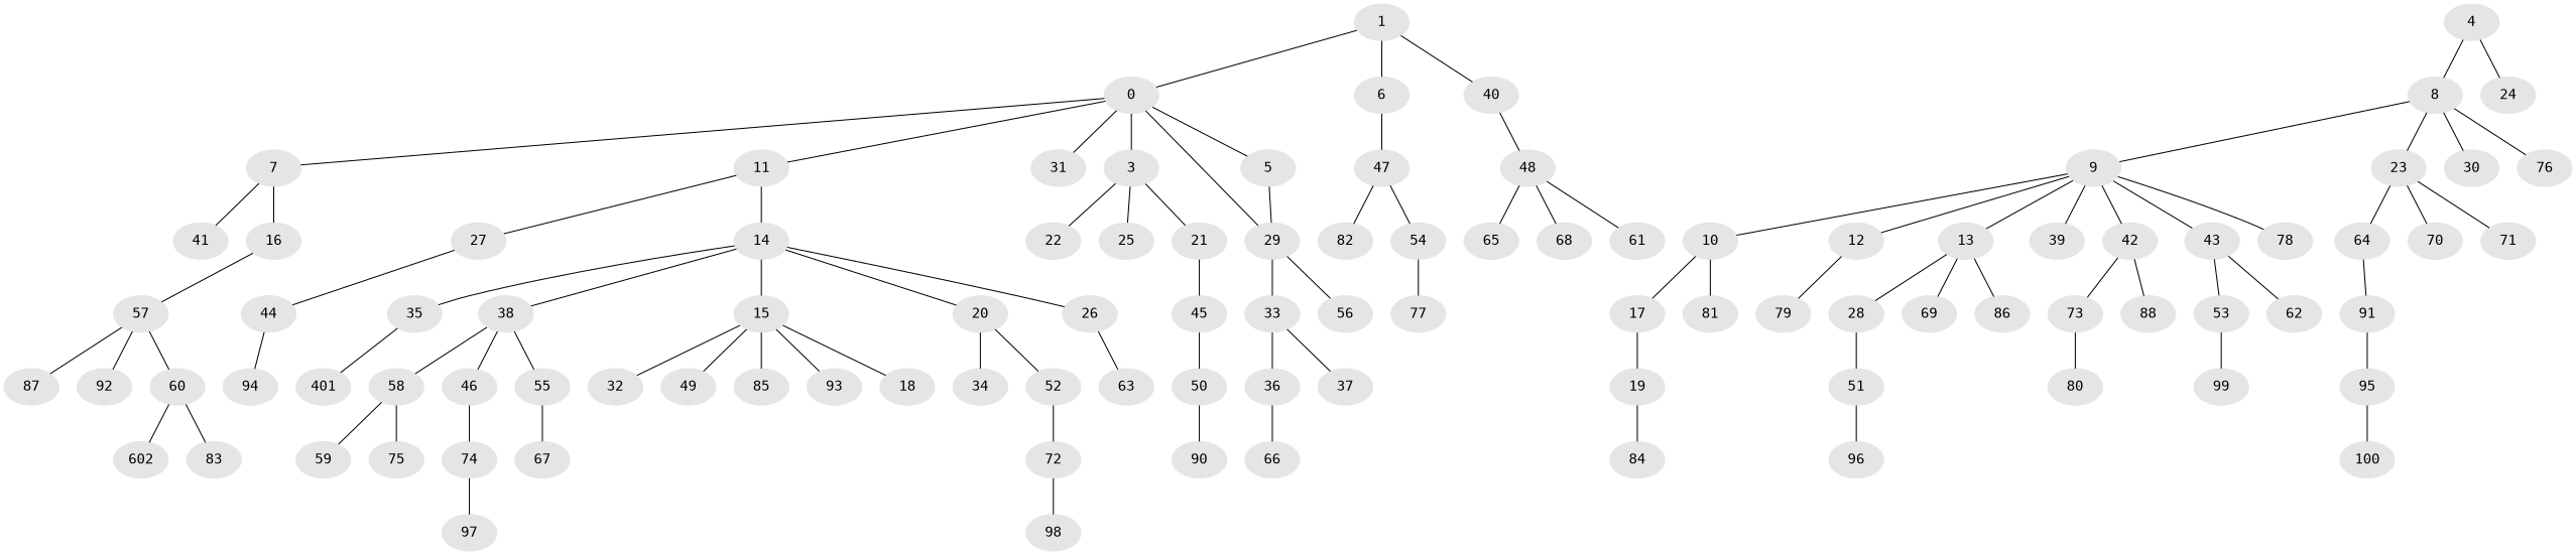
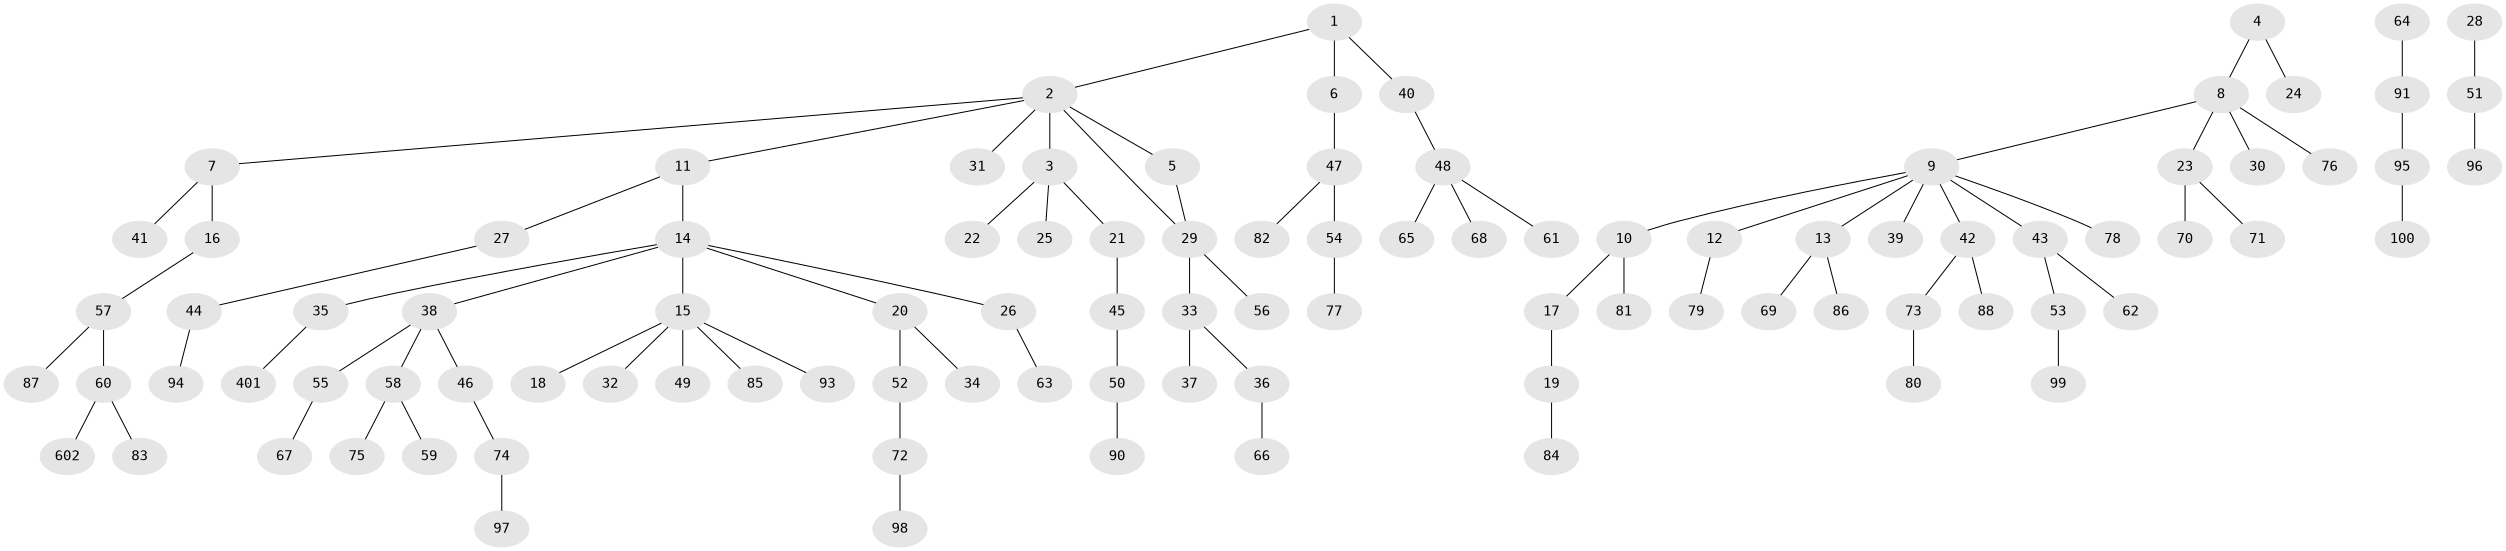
  graph {
    fontname="DejaVu Sans Mono"
    node [color=gray90 fontname="DejaVu Sans Mono" style=filled]
    edge [fontname="DejaVu Sans Mono"]
    1
-   2 [label=0]
+   2
    6
    40
    3
    5
    7
    11
    31
    29
    47
    48
    21
    22
    25
    4
    8
    24
    16
    41
    14
    27
    45
    9
    23
    30
    76
    33
    56
    54
    82
    57
    10
    12
    13
    39
    42
    43
    78
    64
    70
    71
    17
    81
    79
    28
    69
    86
    73
    88
    53
    62
    19
    15
    20
    26
    35
    38
    44
    51
    18
    32
    49
    85
    93
    34
    52
    63
    n69 [label=401]
    46
    55
    58
    60
    87
-   92
    84
    72
    50
    91
    94
    96
    36
    37
    66
    74
    67
    59
    75
    61
    65
    68
    80
    99
    90
    97
    77
    98
    83
    n99 [label=602]
    95
    100
    1 -- 2
    1 -- 6
    1 -- 40
    2 -- 3
    2 -- 5
    2 -- 7
    2 -- 11
    2 -- 31
    2 -- 29
    6 -- 47
    40 -- 48
    3 -- 21
    3 -- 22
    3 -- 25
    5 -- 29
    7 -- 16
    7 -- 41
    11 -- 14
    11 -- 27
    29 -- 33
    29 -- 56
    47 -- 54
    47 -- 82
    48 -- 61
    48 -- 65
    48 -- 68
    21 -- 45
    4 -- 8
    4 -- 24
    8 -- 9
    8 -- 23
    8 -- 30
    8 -- 76
    16 -- 57
    14 -- 15
    14 -- 20
    14 -- 26
    14 -- 35
    14 -- 38
    27 -- 44
    45 -- 50
    9 -- 10
    9 -- 12
    9 -- 13
    9 -- 39
    9 -- 42
    9 -- 43
    9 -- 78
-   23 -- 64
    23 -- 70
    23 -- 71
    33 -- 36
    33 -- 37
    54 -- 77
    57 -- 60
    57 -- 87
-   57 -- 92
    10 -- 17
    10 -- 81
    12 -- 79
-   13 -- 28
    13 -- 69
    13 -- 86
    42 -- 73
    42 -- 88
    43 -- 53
    43 -- 62
    64 -- 91
    17 -- 19
    28 -- 51
    73 -- 80
    53 -- 99
    19 -- 84
    15 -- 18
    15 -- 32
    15 -- 49
    15 -- 85
    15 -- 93
    20 -- 34
    20 -- 52
    26 -- 63
    35 -- n69
    38 -- 46
    38 -- 55
    38 -- 58
    44 -- 94
    51 -- 96
    52 -- 72
    46 -- 74
    55 -- 67
    58 -- 59
    58 -- 75
    60 -- 83
    60 -- n99
    72 -- 98
    50 -- 90
    91 -- 95
    36 -- 66
    74 -- 97
    95 -- 100
  }
